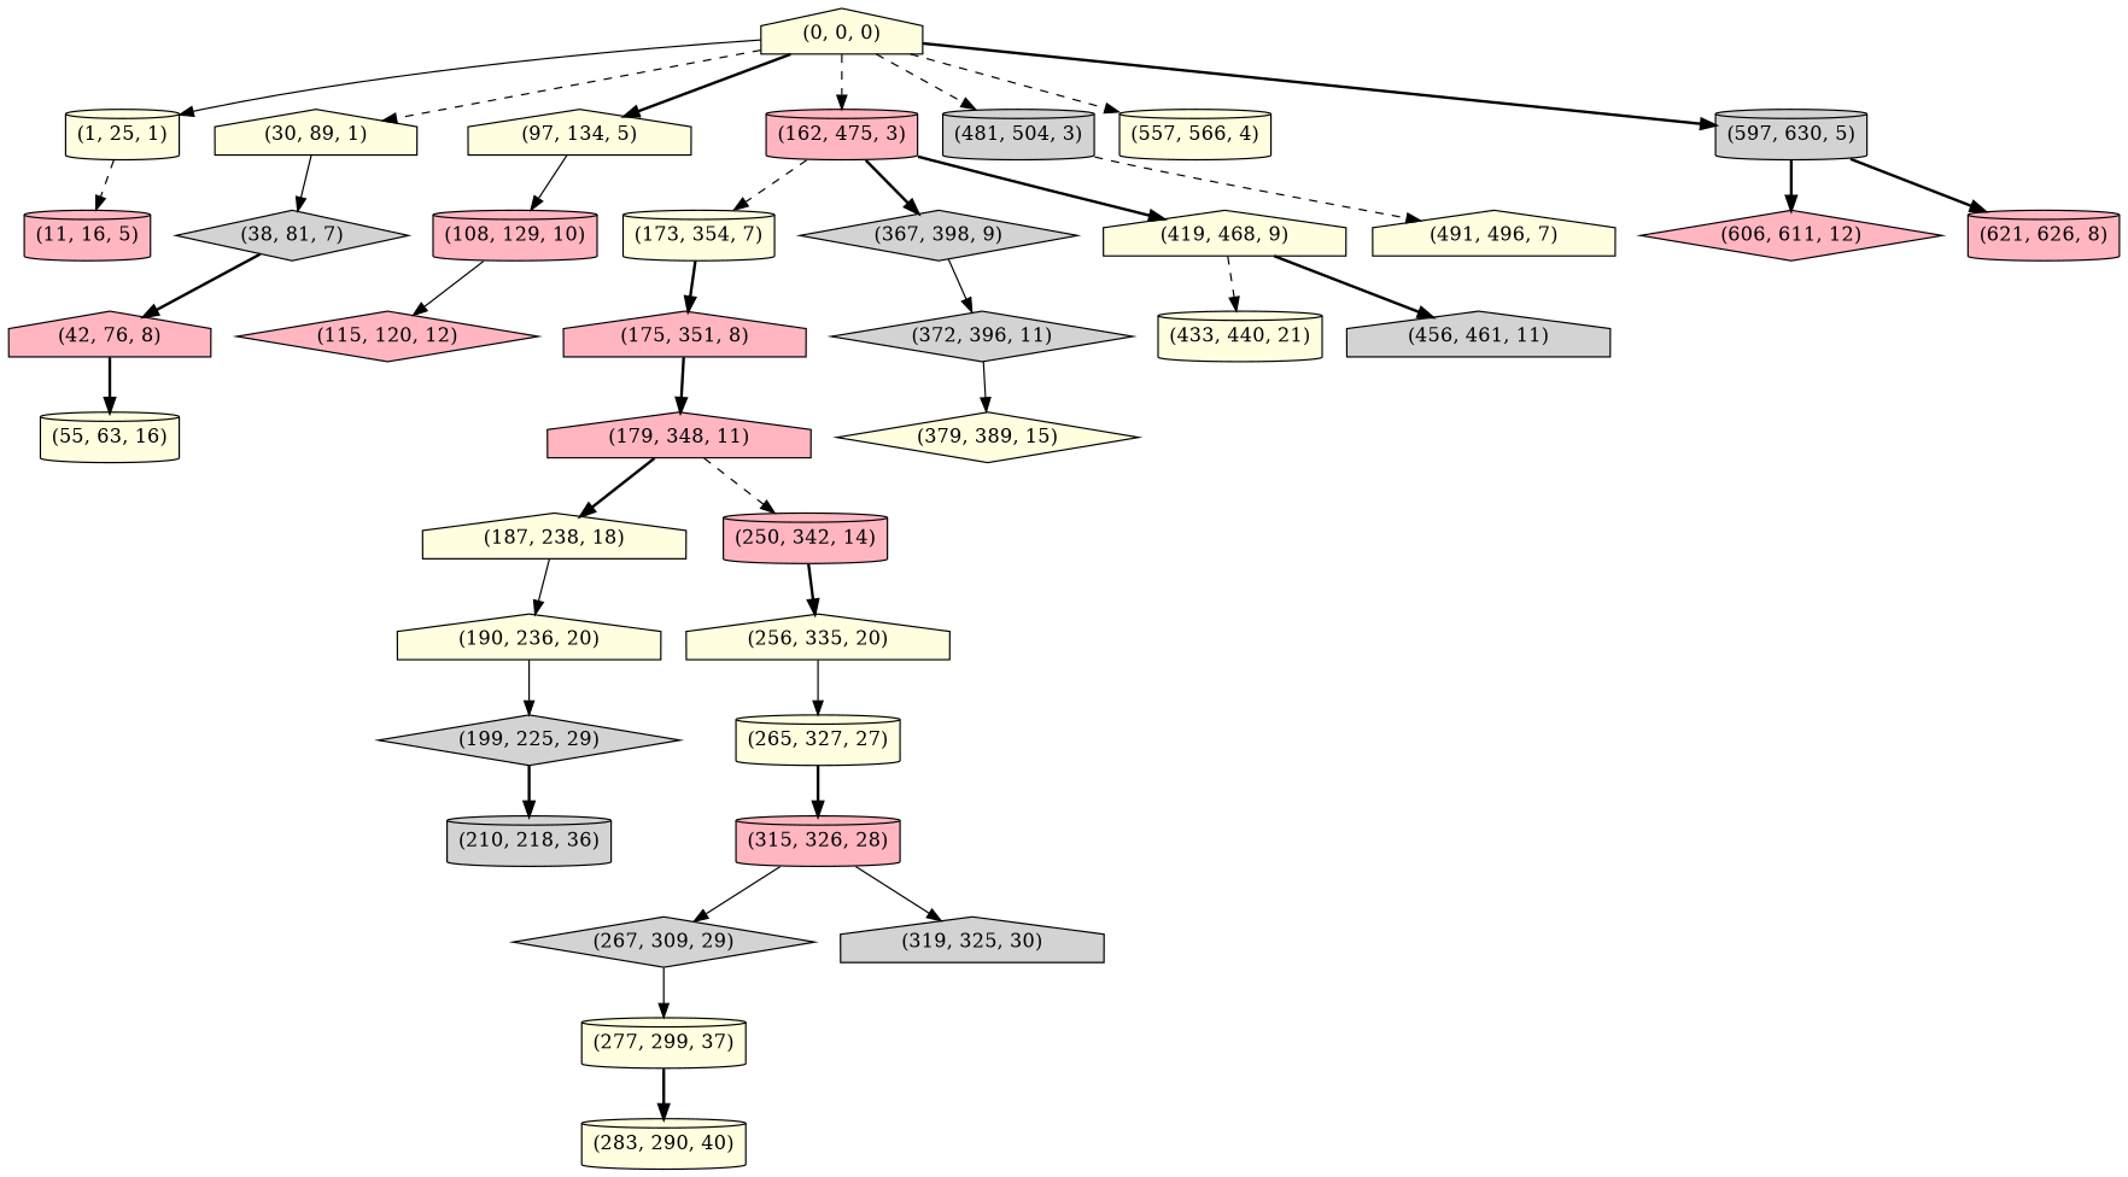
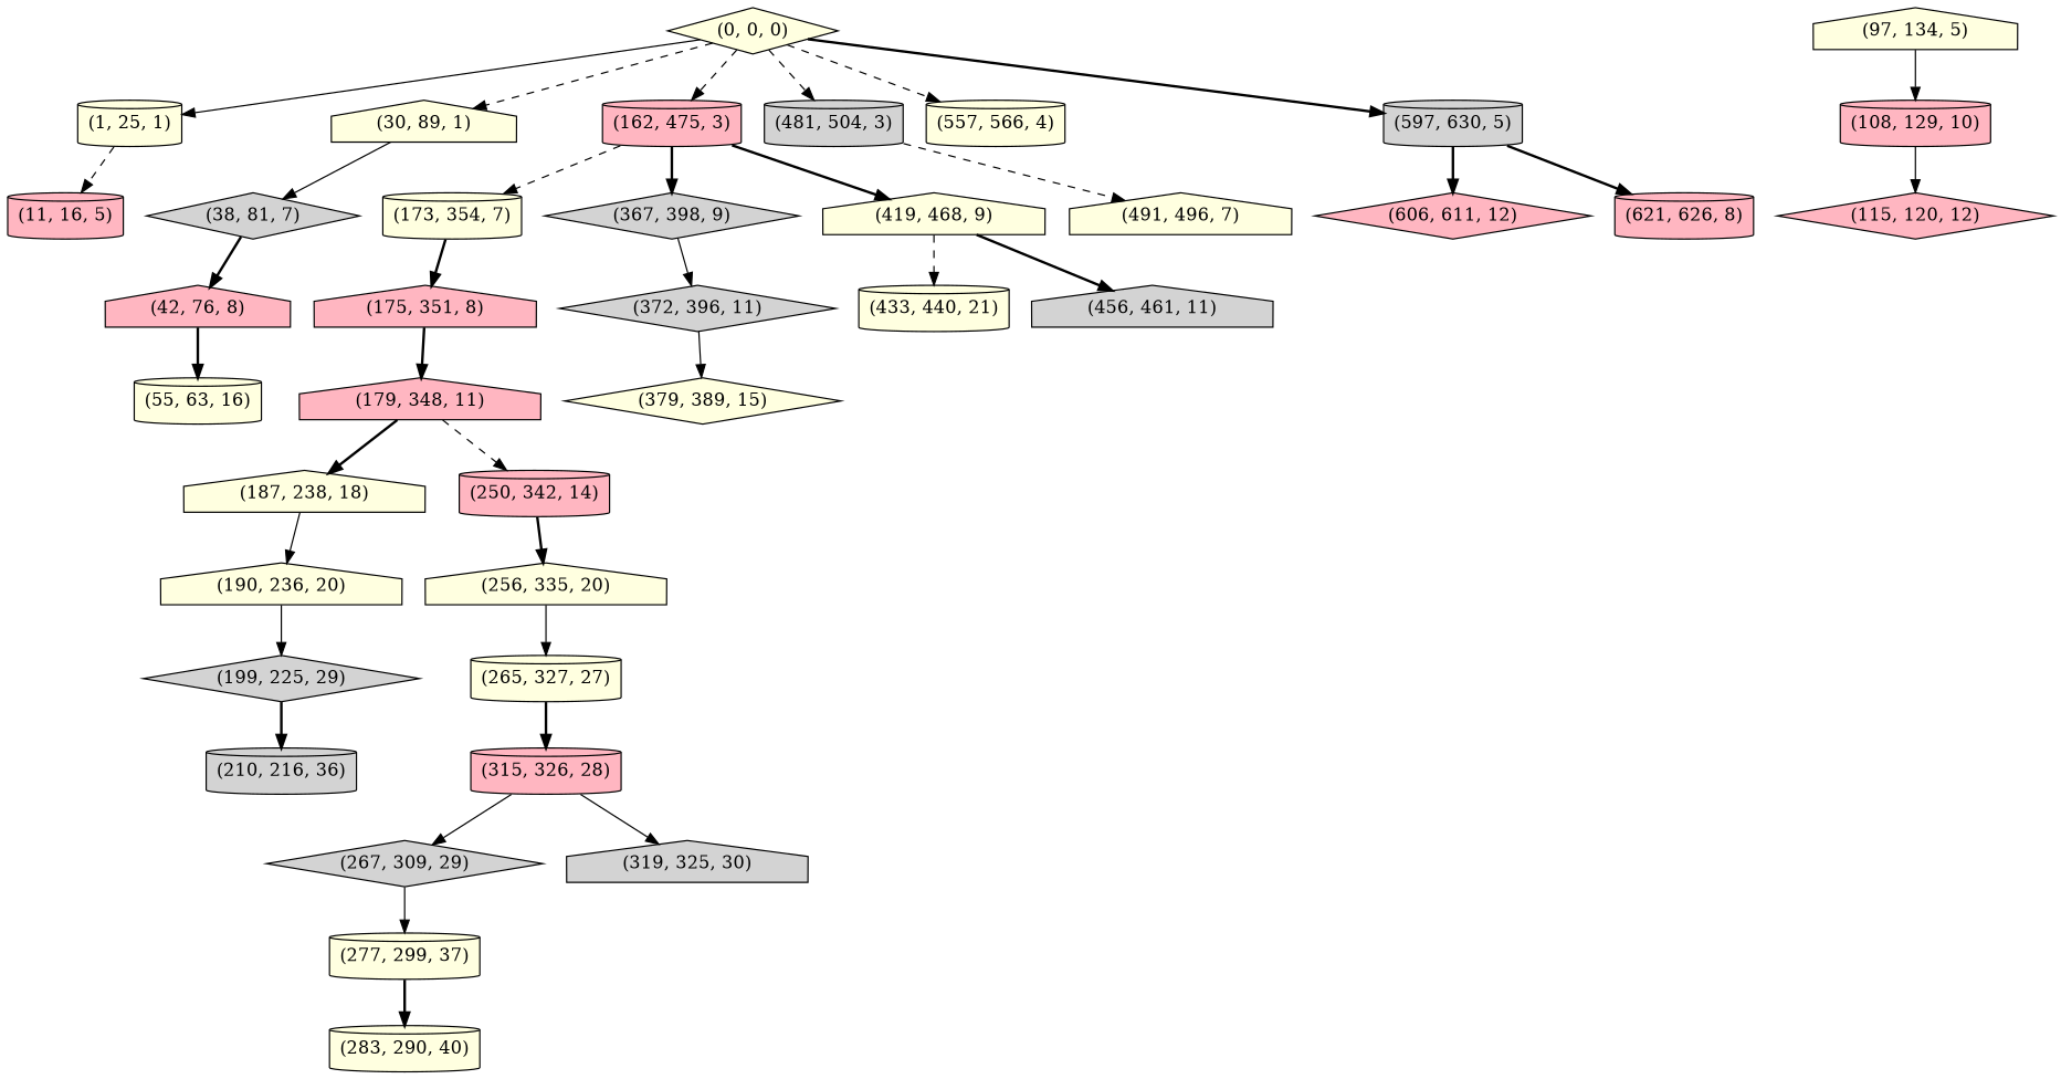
  digraph {
    node [fillcolor=lightyellow shape=cylinder style=filled]
    edge [style=bold]
-   "(0, 0, 0)" [shape=house]
+   "(0, 0, 0)" [shape=diamond]
    "(1, 25, 1)"
    "(30, 89, 1)" [shape=house]
    "(97, 134, 5)" [shape=house]
    "(162, 475, 3)" [fillcolor=lightpink]
    "(481, 504, 3)" [fillcolor=lightgrey]
    "(557, 566, 4)"
    "(597, 630, 5)" [fillcolor=lightgrey]
    "(11, 16, 5)" [fillcolor=lightpink]
    "(38, 81, 7)" [fillcolor=lightgrey shape=diamond]
    "(108, 129, 10)" [fillcolor=lightpink]
    "(173, 354, 7)"
    "(367, 398, 9)" [fillcolor=lightgrey shape=diamond]
    "(419, 468, 9)" [shape=house]
    "(491, 496, 7)" [shape=house]
    "(606, 611, 12)" [fillcolor=lightpink shape=diamond]
    "(621, 626, 8)" [fillcolor=lightpink]
    "(42, 76, 8)" [fillcolor=lightpink shape=house]
    "(55, 63, 16)"
    "(115, 120, 12)" [fillcolor=lightpink shape=diamond]
    "(175, 351, 8)" [fillcolor=lightpink shape=house]
    "(372, 396, 11)" [fillcolor=lightgrey shape=diamond]
    "(433, 440, 21)"
    "(456, 461, 11)" [fillcolor=lightgrey shape=house]
    "(179, 348, 11)" [fillcolor=lightpink shape=house]
    "(187, 238, 18)" [shape=house]
    "(250, 342, 14)" [fillcolor=lightpink]
    "(190, 236, 20)" [shape=house]
    "(256, 335, 20)" [shape=house]
    "(199, 225, 29)" [fillcolor=lightgrey shape=diamond]
-   "(210, 216, 36)" [fillcolor=lightgrey label="(210, 218, 36)"]
+   "(210, 216, 36)" [fillcolor=lightgrey]
    "(265, 327, 27)"
    "(315, 326, 28)" [fillcolor=lightpink]
    "(267, 309, 29)" [fillcolor=lightgrey shape=diamond]
    "(277, 299, 37)"
    n36 [fillcolor=lightgrey label="(319, 325, 30)" shape=house]
    "(283, 290, 40)"
    "(379, 389, 15)" [shape=diamond]
    "(0, 0, 0)" -> "(1, 25, 1)" [style=solid]
    "(0, 0, 0)" -> "(30, 89, 1)" [style=dashed]
-   "(0, 0, 0)" -> "(97, 134, 5)"
    "(0, 0, 0)" -> "(162, 475, 3)" [style=dashed]
    "(0, 0, 0)" -> "(481, 504, 3)" [style=dashed]
    "(0, 0, 0)" -> "(557, 566, 4)" [style=dashed]
    "(0, 0, 0)" -> "(597, 630, 5)"
    "(1, 25, 1)" -> "(11, 16, 5)" [style=dashed]
    "(30, 89, 1)" -> "(38, 81, 7)" [style=solid]
    "(97, 134, 5)" -> "(108, 129, 10)" [style=solid]
    "(162, 475, 3)" -> "(173, 354, 7)" [style=dashed]
    "(162, 475, 3)" -> "(367, 398, 9)"
    "(162, 475, 3)" -> "(419, 468, 9)"
    "(481, 504, 3)" -> "(491, 496, 7)" [style=dashed]
    "(597, 630, 5)" -> "(606, 611, 12)"
    "(597, 630, 5)" -> "(621, 626, 8)"
    "(38, 81, 7)" -> "(42, 76, 8)"
    "(108, 129, 10)" -> "(115, 120, 12)" [style=solid]
    "(173, 354, 7)" -> "(175, 351, 8)"
    "(367, 398, 9)" -> "(372, 396, 11)" [style=solid]
    "(419, 468, 9)" -> "(433, 440, 21)" [style=dashed]
    "(419, 468, 9)" -> "(456, 461, 11)"
    "(42, 76, 8)" -> "(55, 63, 16)"
    "(175, 351, 8)" -> "(179, 348, 11)"
    "(372, 396, 11)" -> "(379, 389, 15)" [style=solid]
    "(179, 348, 11)" -> "(187, 238, 18)"
    "(179, 348, 11)" -> "(250, 342, 14)" [style=dashed]
    "(187, 238, 18)" -> "(190, 236, 20)" [style=solid]
    "(250, 342, 14)" -> "(256, 335, 20)"
    "(190, 236, 20)" -> "(199, 225, 29)" [style=solid]
    "(256, 335, 20)" -> "(265, 327, 27)" [style=solid]
    "(199, 225, 29)" -> "(210, 216, 36)"
    "(265, 327, 27)" -> "(315, 326, 28)"
    "(315, 326, 28)" -> "(267, 309, 29)" [style=solid]
    "(315, 326, 28)" -> n36 [style=solid]
    "(267, 309, 29)" -> "(277, 299, 37)" [style=solid]
    "(277, 299, 37)" -> "(283, 290, 40)"
  }
